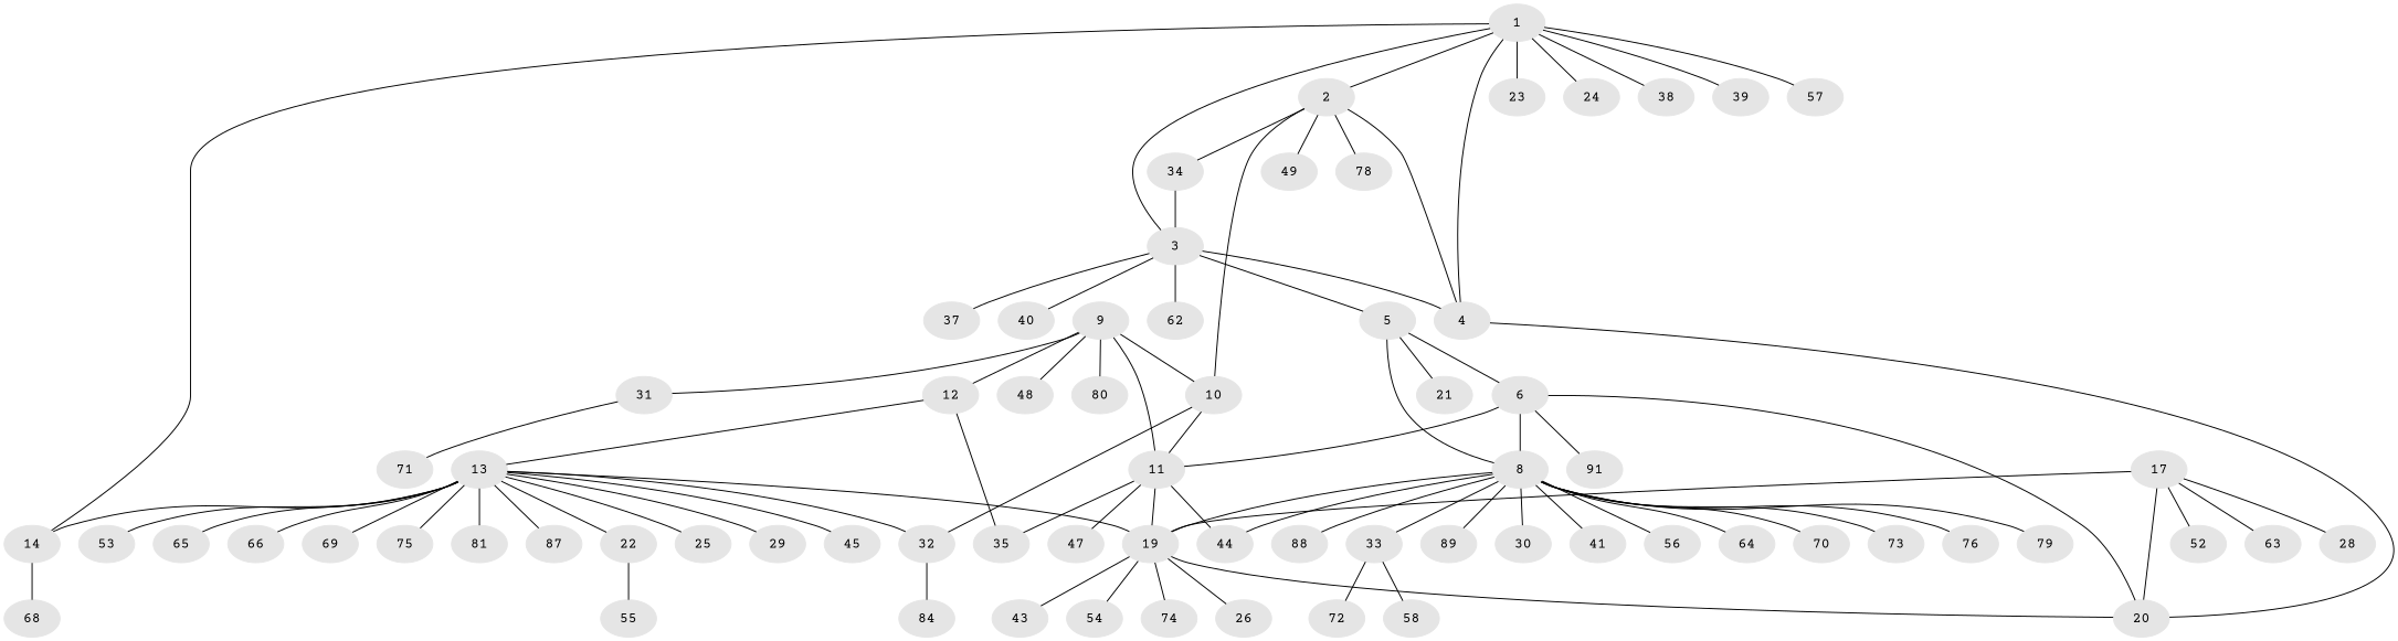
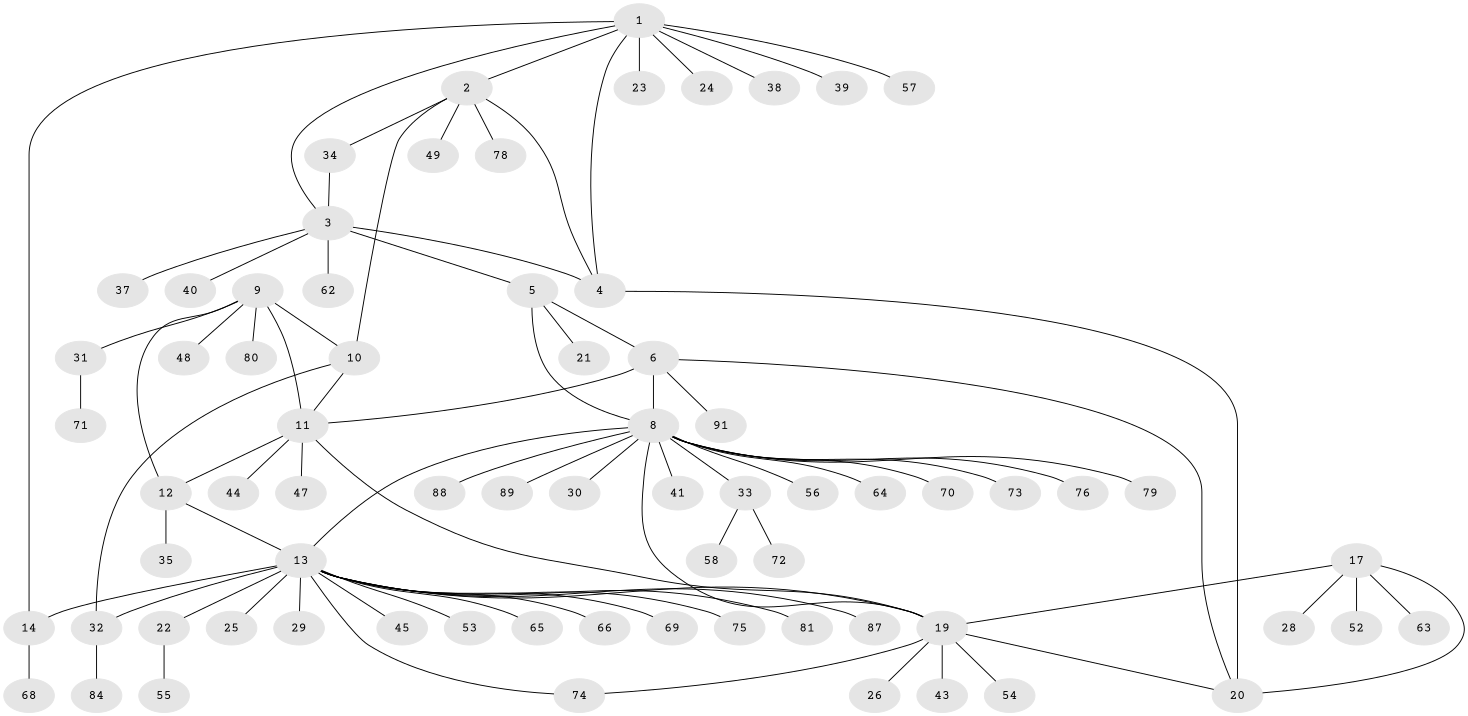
  graph {
    fontname="Courier Prime"
    node [color=gray90 fontname="Courier Prime" style=filled]
    edge [fontname="Courier Prime"]
    1 [super="+27"]
    2 [super="+67"]
    3 [super="+61"]
    4
    14 [super="+16"]
    23 [super="+42"]
    24
    38
    39 [super="+46"]
    57
    10
    34
    49
    78
    5
    37
    40
    62
    20 [super="+60"]
    68
    11 [super="+90"]
    32
    6 [super="+7"]
    8 [super="+56"]
    21
    91
    13 [super="+15"]
    19
    30 [super="+36"]
    33 [super="+85"]
    41
    n32 [label=56]
    64
    70
    73
    76
    79
    88
    89
    12
    44
    47
    22
    25
    29 [super="+51"]
    45
    53
    65
    66
    69 [super="+86"]
    74 [super="+77"]
    75
    81
    87
    26
    43 [super="+93"]
    54 [super="+83"]
    58
    72
    9 [super="+92"]
    31
    48
    80 [super="+84"]
    35
    71
    n66 [label=84]
    55 [super="+59"]
    17 [super="+18"]
    28
    52
    63
    1 -- 2
    1 -- 3
    1 -- 4
    1 -- 14
    1 -- 23
    1 -- 24
    1 -- 38
    1 -- 39
    1 -- 57
    2 -- 4
    2 -- 10
    2 -- 34
    2 -- 49
    2 -- 78
    3 -- 4
    3 -- 5
    3 -- 37
    3 -- 40
    3 -- 62
    4 -- 20
    14 -- 68
    10 -- 11
    10 -- 32
    34 -- 3
    5 -- 6 [weight=2]
    5 -- 8
    5 -- 21
    11 -- 19
-   11 -- 35
+   11 -- 12
    11 -- 44
    11 -- 47
    32 -- n66
    6 -- 20
    6 -- 11
    6 -- 8 [weight=2]
    6 -- 91
-   8 -- 44
+   8 -- 13
    8 -- 19
    8 -- 30
    8 -- 33
    8 -- 41
    8 -- n32
    8 -- 64
    8 -- 70
    8 -- 73
    8 -- 76
    8 -- 79
    8 -- 88
    8 -- 89
    13 -- 14 [weight=4]
    13 -- 32
    13 -- 19
    13 -- 22
    13 -- 25
    13 -- 29
    13 -- 45
    13 -- 53
    13 -- 65
    13 -- 66
    13 -- 69
+   13 -- 74
    13 -- 75
    13 -- 81
    13 -- 87
    19 -- 20
    19 -- 74
    19 -- 26
    19 -- 43
    19 -- 54
    33 -- 58
    33 -- 72
    12 -- 13
    12 -- 35
    22 -- 55
    9 -- 10
    9 -- 11
    9 -- 12
    9 -- 31
    9 -- 48
    9 -- 80
    31 -- 71
    17 -- 20 [weight=2]
    17 -- 19 [weight=2]
    17 -- 28
    17 -- 52
    17 -- 63
  }
